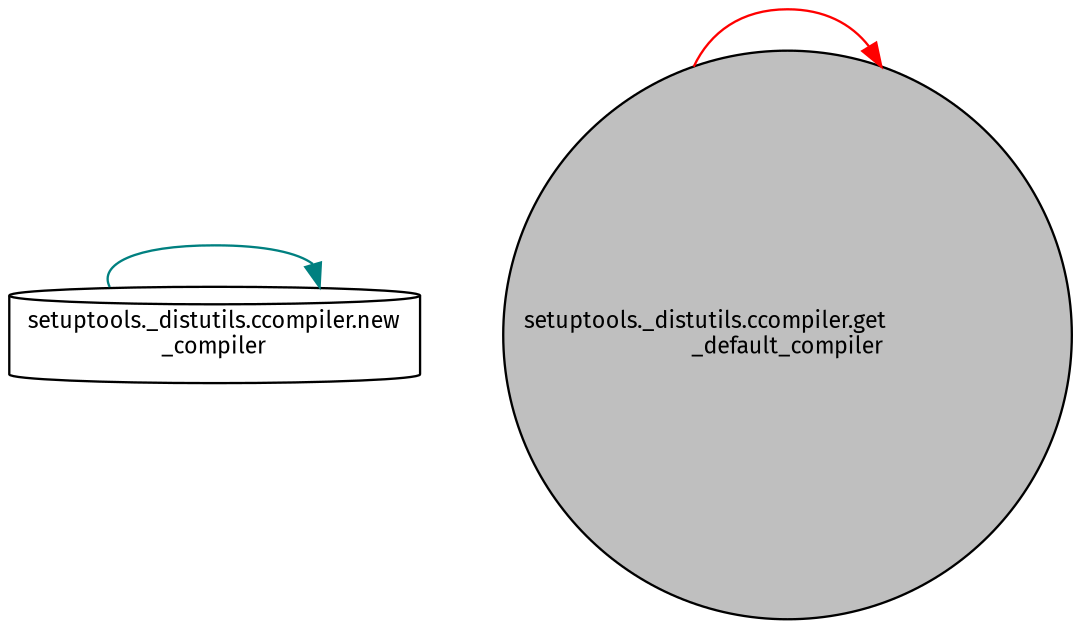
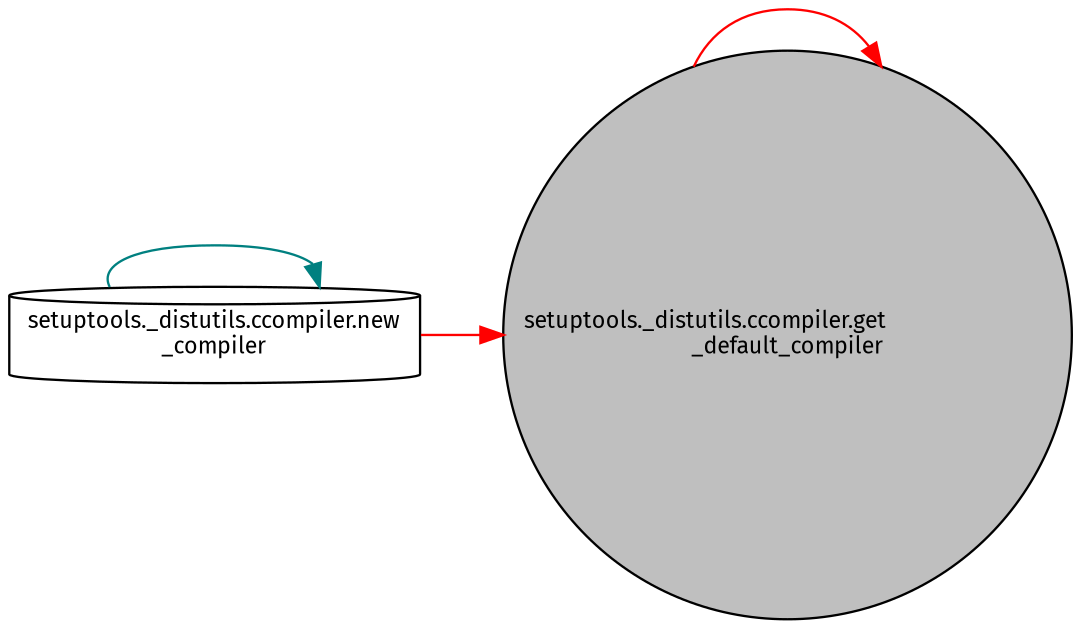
  digraph {
    rankdir=RL
    fontname="Fira Sans"
    node [color=black fontname="Fira Sans" fontsize=10 style=filled]
    edge [color=red dir=back fontname="Fira Sans" fontsize=10 labelfontname=Helvetica labelfontsize=10 style=solid]
    n1 [fillcolor=grey75 fontcolor=black height=0.2 label="setuptools._distutils.ccompiler.get\l_default_compiler" shape=circle width=0.4]
    n2 [fillcolor=white height=0.2 label="setuptools._distutils.ccompiler.new\l_compiler" shape=cylinder width=0.4]
    n1 -> n1
+   n1 -> n2
    n2 -> n2 [color=teal]
  }
